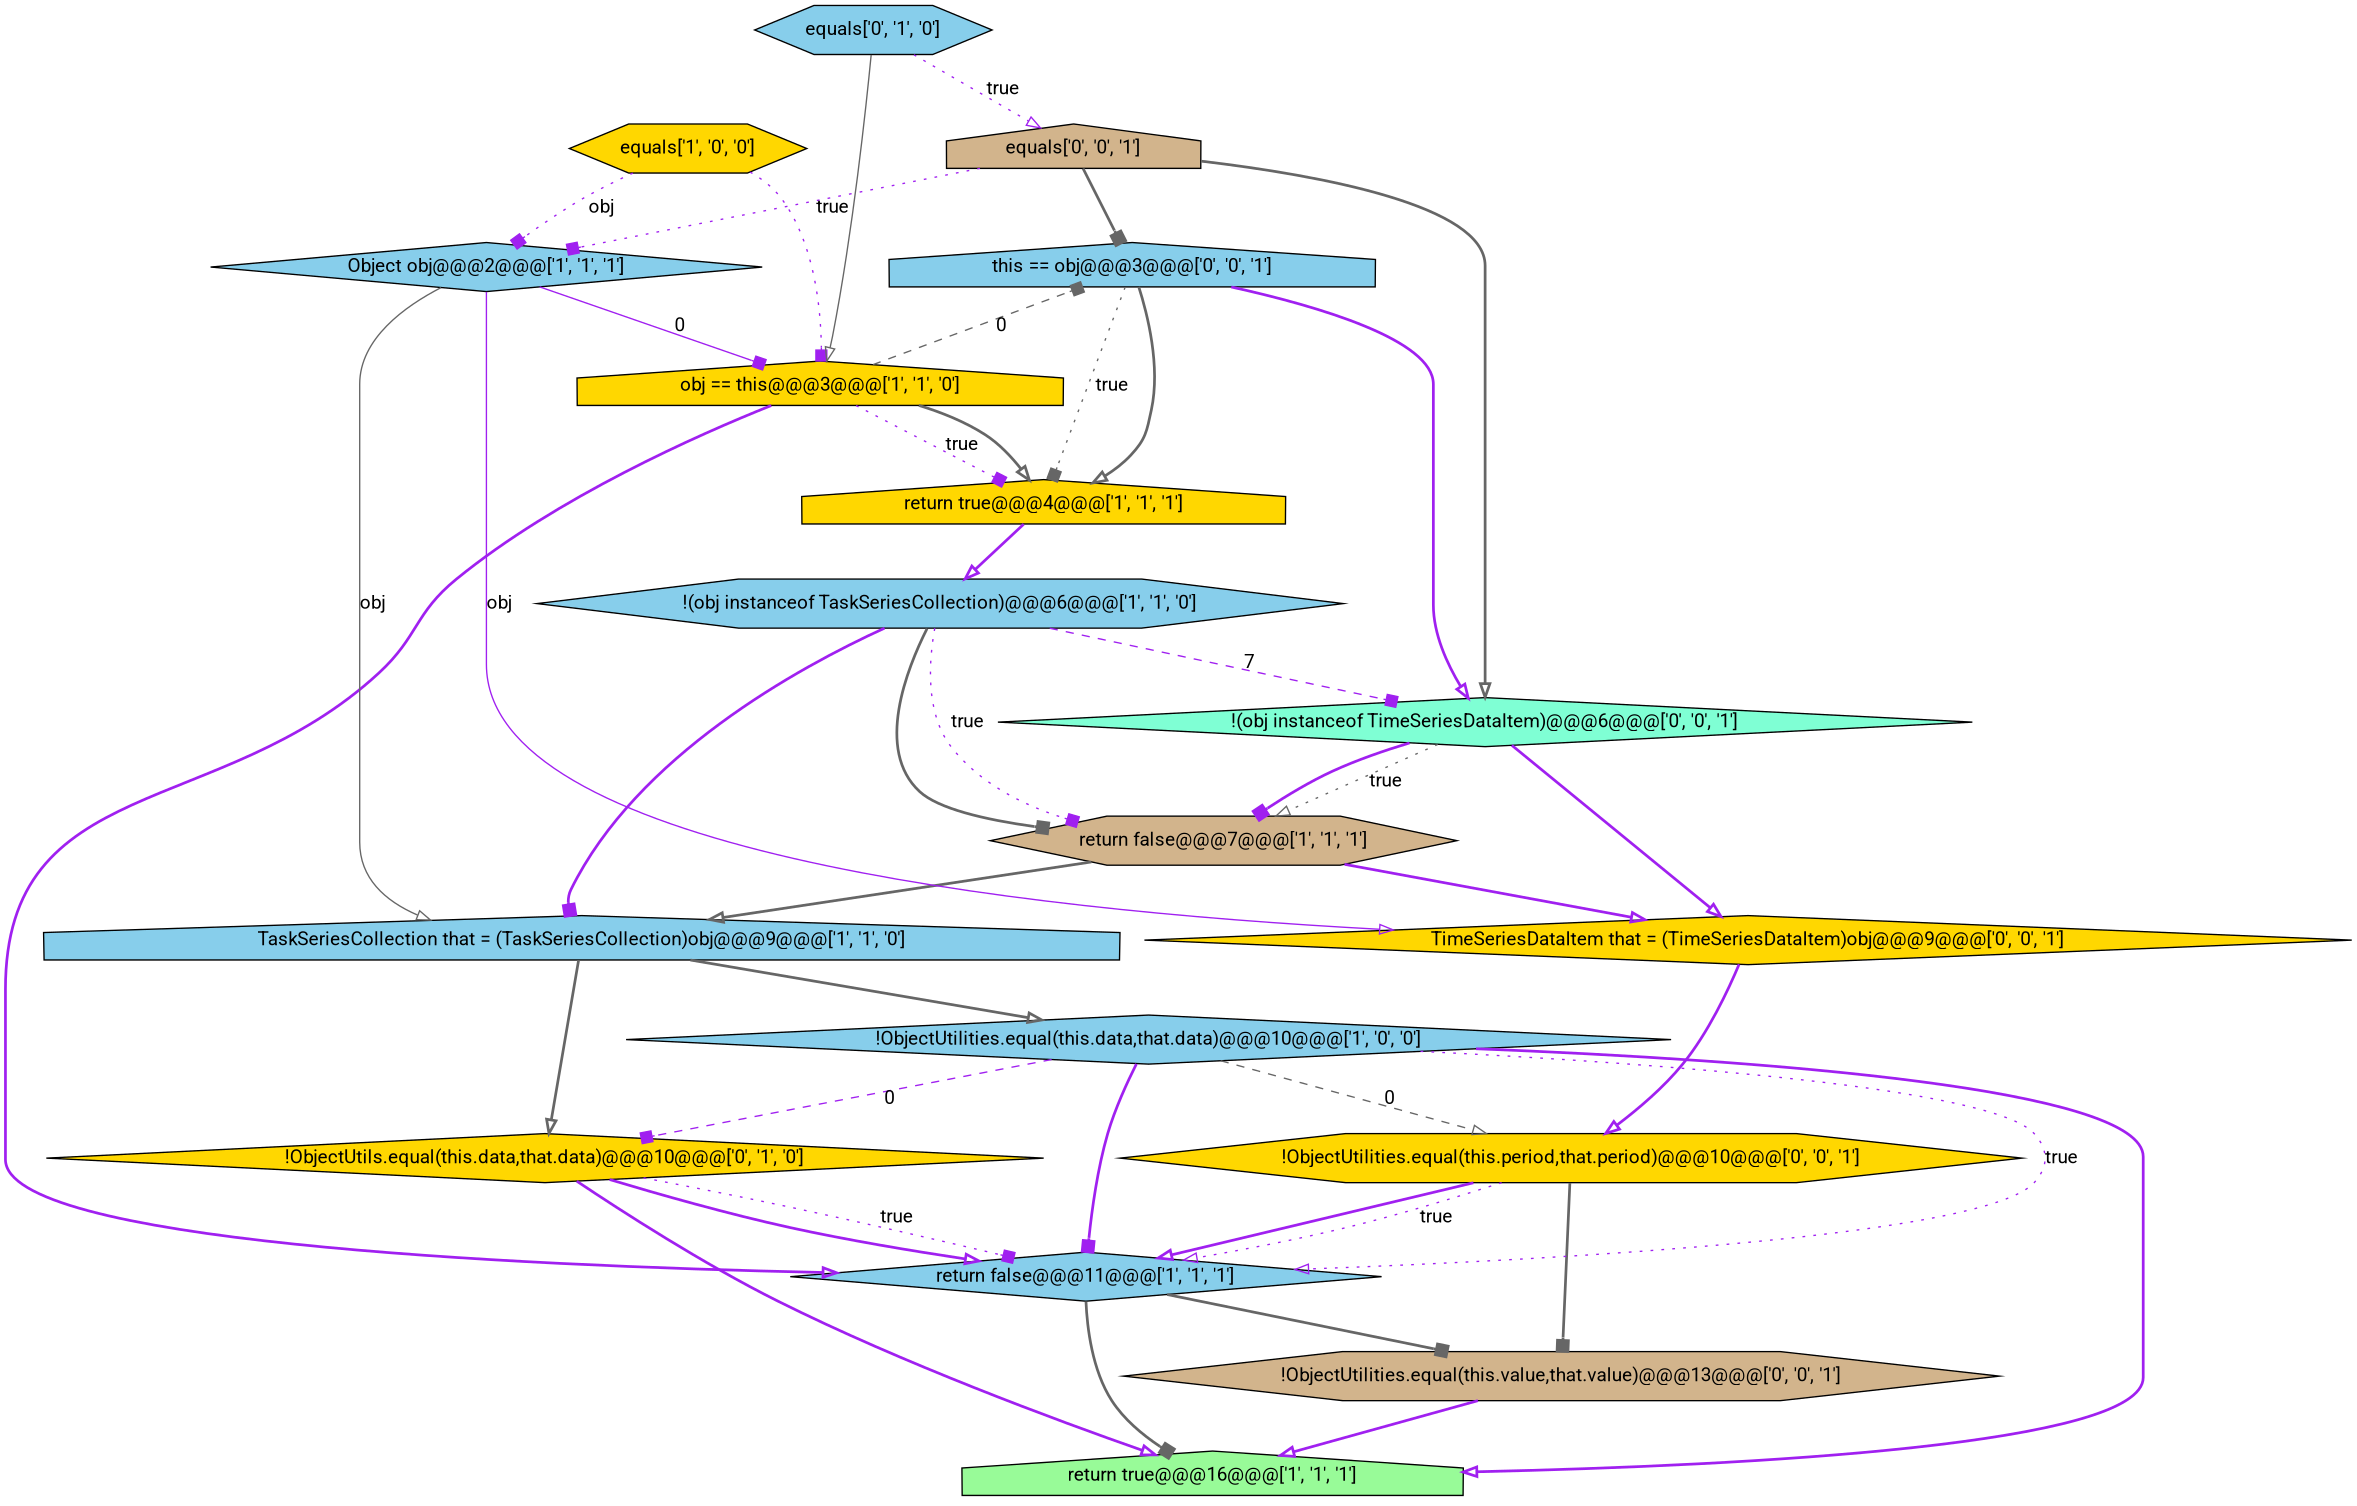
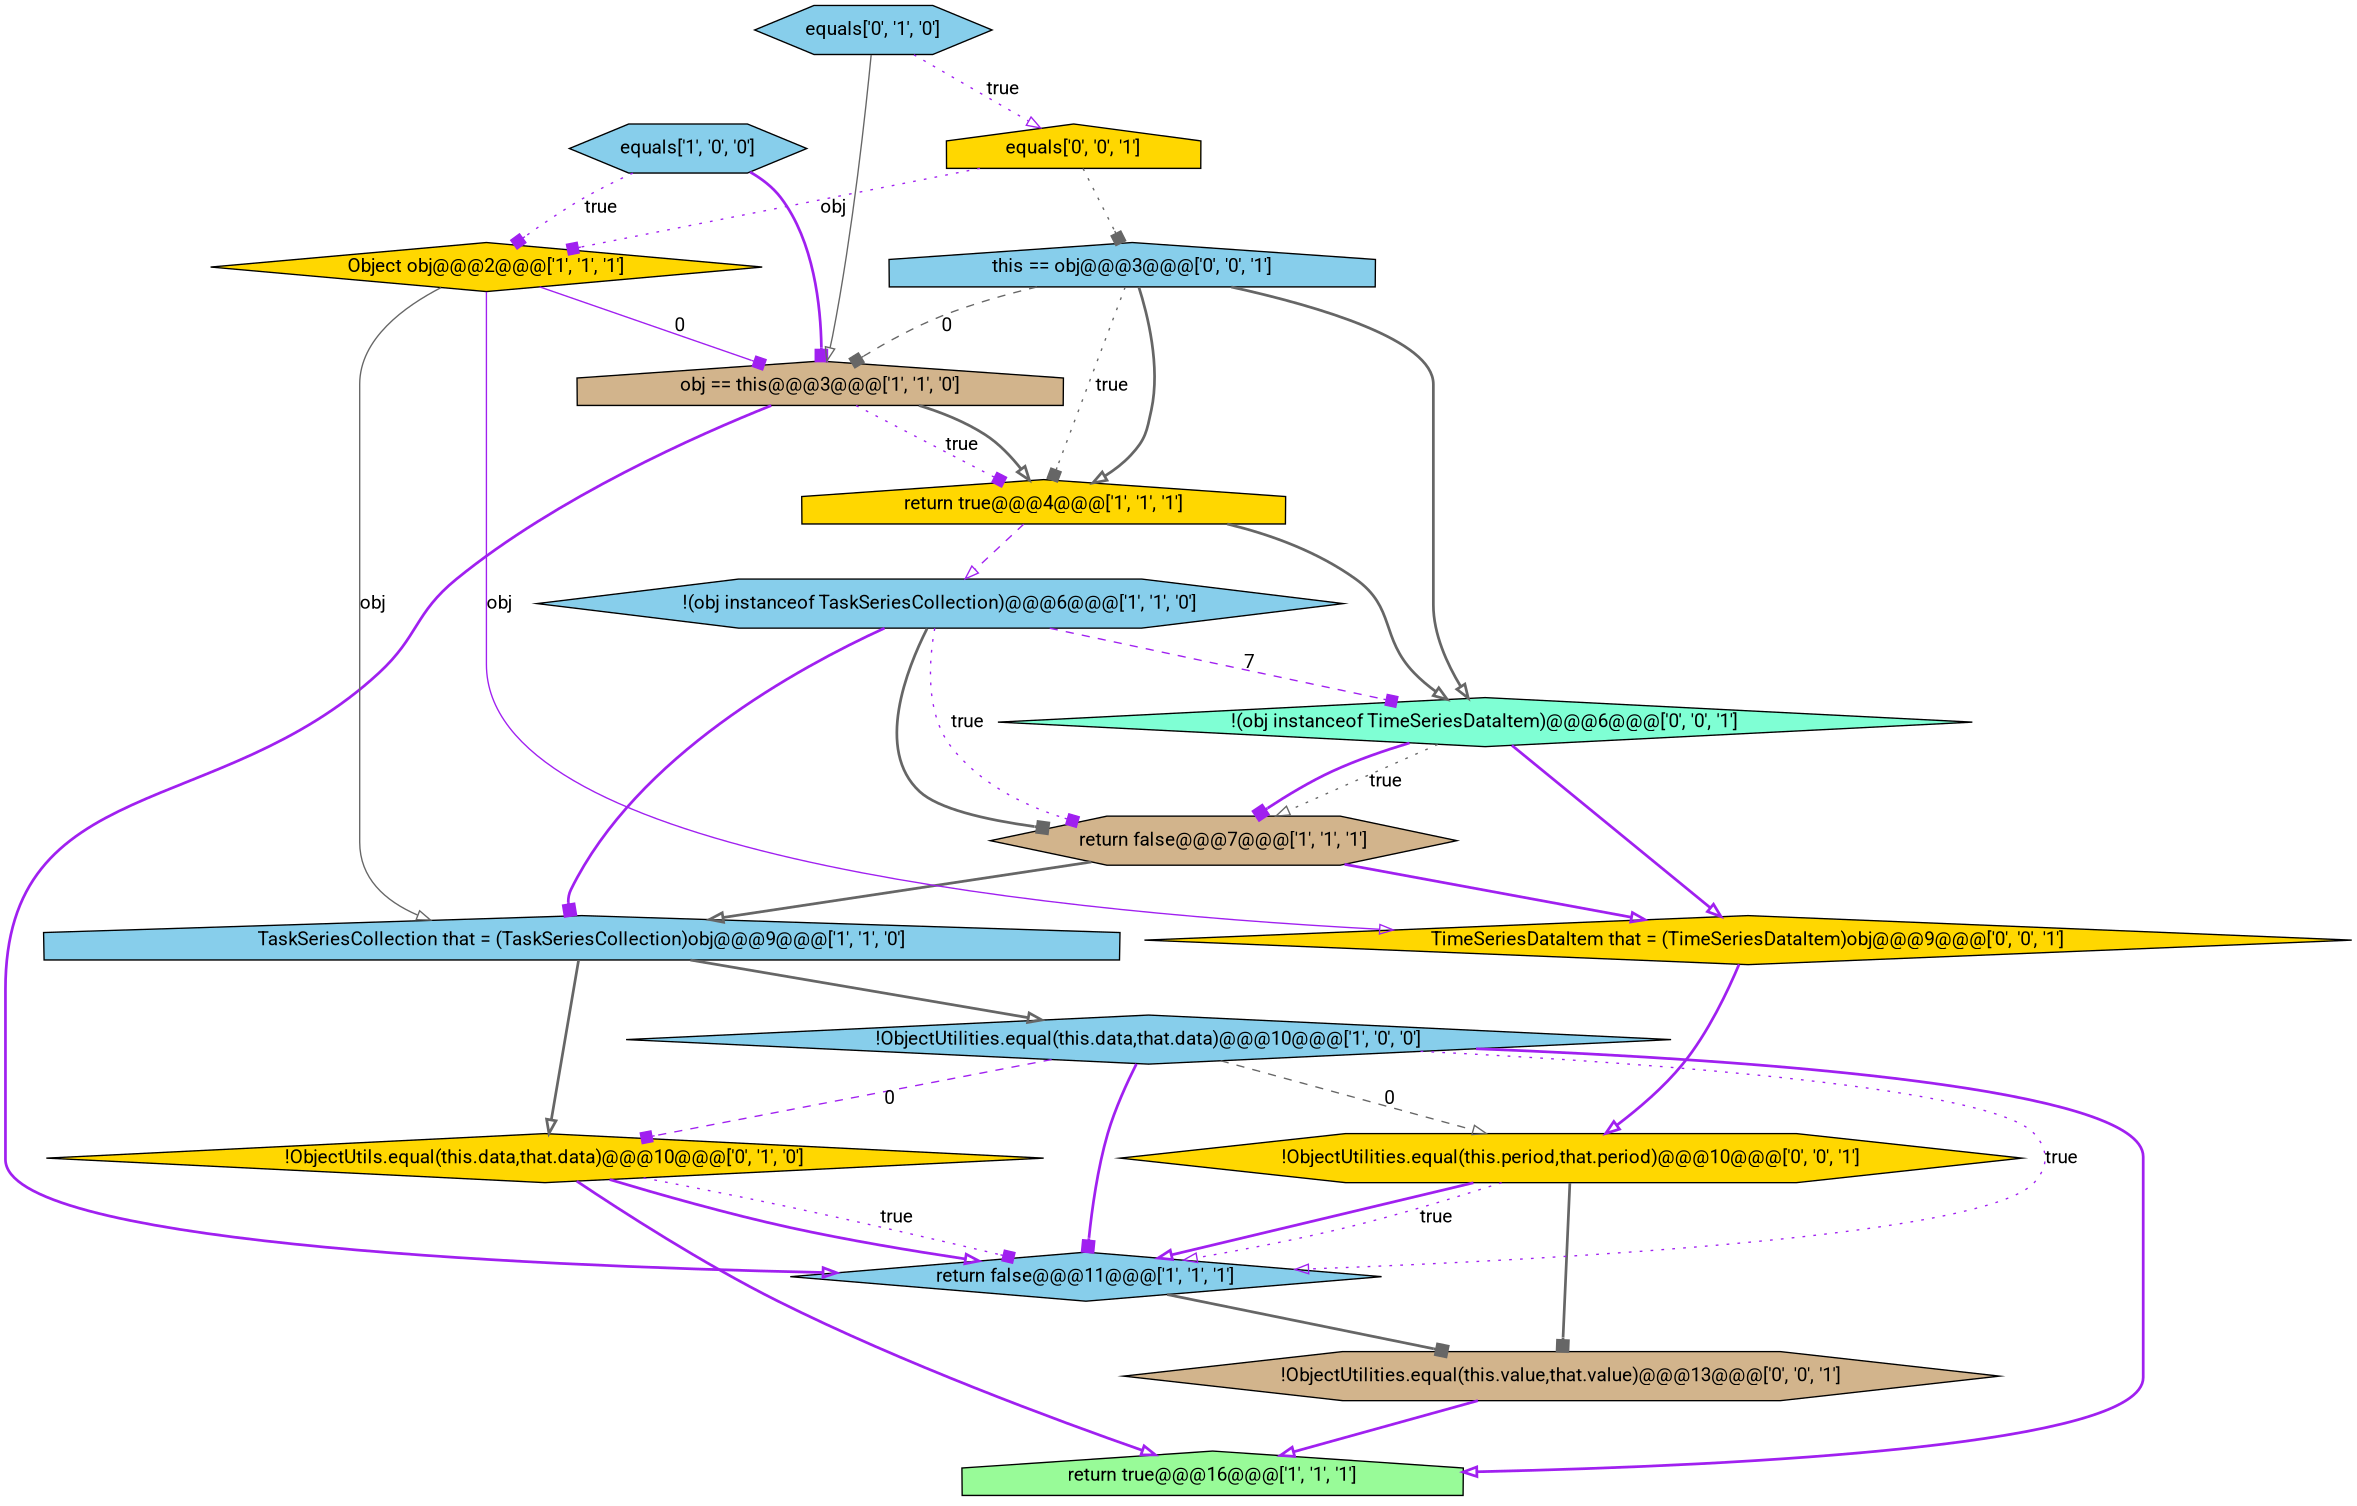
  digraph {
    fontname=Roboto
    node [fillcolor=skyblue fontname=Roboto shape=house style=filled]
    edge [arrowhead=onormal color=purple fontname=Roboto style=bold]
    n1 [label="this == obj@@@3@@@['0', '0', '1']"]
    n2 [fillcolor=gold label="return true@@@4@@@['1', '1', '1']"]
    n3 [fillcolor=aquamarine label="!(obj instanceof TimeSeriesDataItem)@@@6@@@['0', '0', '1']" shape=diamond]
    n4 [label="!(obj instanceof TaskSeriesCollection)@@@6@@@['1', '1', '0']" shape=hexagon]
    n5 [fillcolor=tan label="return false@@@7@@@['1', '1', '1']" shape=hexagon]
    n6 [fillcolor=gold label="TimeSeriesDataItem that = (TimeSeriesDataItem)obj@@@9@@@['0', '0', '1']" shape=diamond]
-   n7 [fillcolor=gold label="obj == this@@@3@@@['1', '1', '0']"]
+   n7 [fillcolor=tan label="obj == this@@@3@@@['1', '1', '0']"]
    n8 [label="return false@@@11@@@['1', '1', '1']" shape=diamond]
    n9 [label="TaskSeriesCollection that = (TaskSeriesCollection)obj@@@9@@@['1', '1', '0']"]
    n10 [fillcolor=gold label="!ObjectUtilities.equal(this.period,that.period)@@@10@@@['0', '0', '1']" shape=hexagon]
    n11 [fillcolor=tan label="!ObjectUtilities.equal(this.value,that.value)@@@13@@@['0', '0', '1']" shape=hexagon]
    n12 [fillcolor=palegreen label="return true@@@16@@@['1', '1', '1']"]
-   n13 [fillcolor=gold label="equals['1', '0', '0']" shape=hexagon]
-   n14 [label="Object obj@@@2@@@['1', '1', '1']" shape=diamond]
+   n13 [label="equals['1', '0', '0']" shape=hexagon]
+   n14 [fillcolor=gold label="Object obj@@@2@@@['1', '1', '1']" shape=diamond]
    n15 [label="!ObjectUtilities.equal(this.data,that.data)@@@10@@@['1', '0', '0']" shape=diamond]
    n16 [fillcolor=gold label="!ObjectUtils.equal(this.data,that.data)@@@10@@@['0', '1', '0']" shape=diamond]
-   n17 [fillcolor=tan label="equals['0', '0', '1']"]
+   n17 [fillcolor=gold label="equals['0', '0', '1']"]
    n18 [label="equals['0', '1', '0']" shape=hexagon]
    n1 -> n2 [color=gray40]
    n1 -> n2 [arrowhead=box color=gray40 label=true style=dotted]
-   n1 -> n3
-   n17 -> n3 [color=gray40]
-   n2 -> n4
+   n1 -> n3 [color=gray40]
+   n2 -> n3 [color=gray40]
+   n2 -> n4 [style=dashed]
    n3 -> n5 [color=gray40 label=true style=dotted]
    n3 -> n5 [arrowhead=box]
    n3 -> n6
    n4 -> n3 [arrowhead=box label=7 style=dashed]
    n4 -> n5 [arrowhead=box color=gray40]
    n4 -> n5 [arrowhead=box label=true style=dotted]
    n4 -> n9 [arrowhead=box]
    n5 -> n6
    n5 -> n9 [color=gray40]
    n6 -> n10
-   n7 -> n1 [arrowhead=box color=gray40 label=0 style=dashed]
+   n1 -> n7 [arrowhead=box color=gray40 label=0 style=dashed]
    n7 -> n2 [arrowhead=box label=true style=dotted]
    n7 -> n2 [color=gray40]
    n7 -> n8
    n8 -> n11 [arrowhead=box color=gray40]
-   n8 -> n12 [arrowhead=box color=gray40]
    n9 -> n15 [color=gray40]
    n9 -> n16 [color=gray40]
    n10 -> n8
    n10 -> n8 [label=true style=dotted]
    n10 -> n11 [arrowhead=box color=gray40]
    n11 -> n12
-   n13 -> n7 [arrowhead=box style=dotted]
-   n13 -> n14 [arrowhead=box label=obj style=dotted]
+   n13 -> n7 [arrowhead=box]
+   n13 -> n14 [arrowhead=box label=true style=dotted]
    n14 -> n6 [label=obj style=solid]
    n14 -> n7 [arrowhead=box label=0 style=solid]
    n14 -> n9 [color=gray40 label=obj style=solid]
    n15 -> n8 [label=true style=dotted]
    n15 -> n8 [arrowhead=box]
    n15 -> n10 [color=gray40 label=0 style=dashed]
    n15 -> n12
    n15 -> n16 [arrowhead=box label=0 style=dashed]
    n16 -> n8 [arrowhead=box label=true style=dotted]
    n16 -> n8
    n16 -> n12
-   n17 -> n1 [arrowhead=box color=gray40]
-   n17 -> n14 [arrowhead=box label=true style=dotted]
+   n17 -> n1 [arrowhead=box color=gray40 style=dotted]
+   n17 -> n14 [arrowhead=box label=obj style=dotted]
    n18 -> n7 [color=gray40 style=solid]
    n18 -> n17 [label=true style=dotted]
  }
